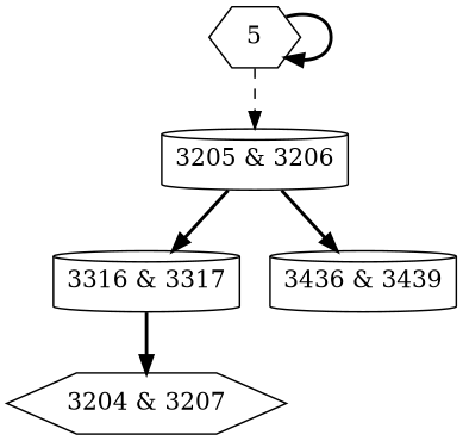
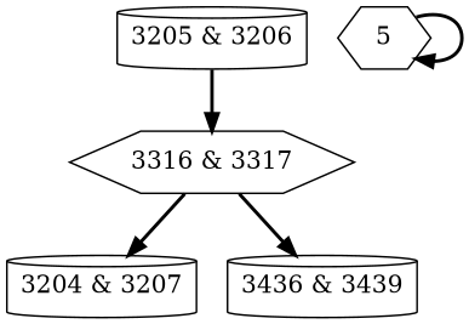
  digraph {
    node [shape=cylinder]
    edge [style=bold]
-   n1 [label="3204 & 3207" shape=hexagon]
+   n1 [label="3204 & 3207"]
    n2 [label="3205 & 3206"]
-   n3 [label="3316 & 3317"]
+   n3 [label="3316 & 3317" shape=hexagon]
    n4 [label="3436 & 3439"]
    n5 [label=5 shape=hexagon]
    n2 -> n3
-   n2 -> n4
+   n3 -> n4
    n3 -> n1
-   n5 -> n2 [style=dashed]
    n5 -> n5
  }
